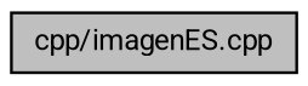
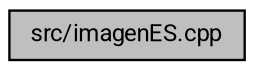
  digraph {
    fontname=Roboto
-   n1 [color=black fillcolor=grey75 fontcolor=black fontname=Roboto fontsize=10 height=0.2 label="cpp/imagenES.cpp" shape=record style=filled width=0.4]
+   n1 [color=black fillcolor=grey75 fontcolor=black fontname=Roboto fontsize=10 height=0.2 label="src/imagenES.cpp" shape=record style=filled width=0.4]
  }
